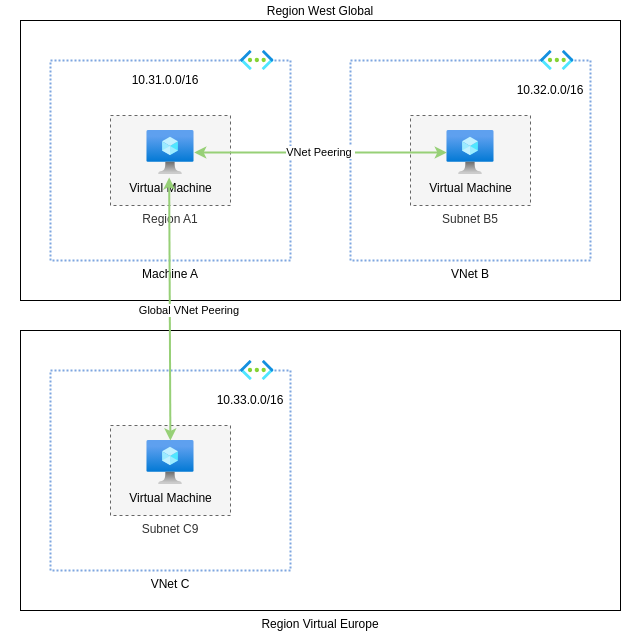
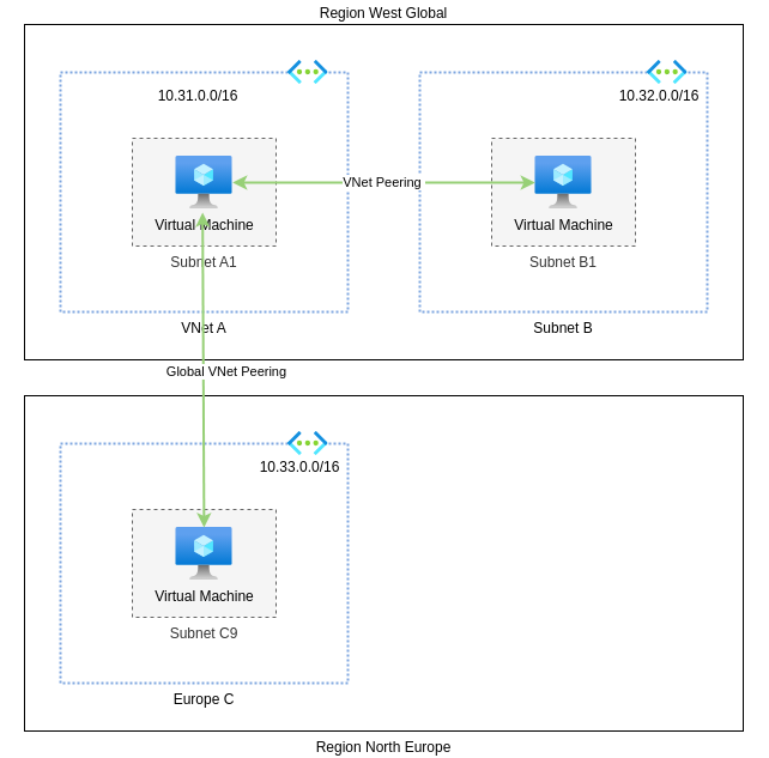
  <mxCell id="0" />
  <mxCell id="1" parent="0" />
  <mxCell id="2" value="Region West Global" style="rounded=0;whiteSpace=wrap;html=1;fillColor=none;labelPosition=center;verticalLabelPosition=top;align=center;verticalAlign=bottom;" vertex="1" parent="1"><mxGeometry x="20" y="20" width="600" height="280" as="geometry" /></mxCell>
- <mxCell id="3" value="Machine A" style="rounded=1;whiteSpace=wrap;html=1;dashed=1;arcSize=0;labelPosition=center;verticalLabelPosition=bottom;align=center;verticalAlign=top;dashPattern=1 1;strokeColor=#7EA6E0;strokeWidth=2;" parent="1" vertex="1"><mxGeometry x="50" y="60" width="240" height="200" as="geometry" /></mxCell>
+ <mxCell id="3" value="VNet A" style="rounded=1;whiteSpace=wrap;html=1;dashed=1;arcSize=0;labelPosition=center;verticalLabelPosition=bottom;align=center;verticalAlign=top;dashPattern=1 1;strokeColor=#7EA6E0;strokeWidth=2;" parent="1" vertex="1"><mxGeometry x="50" y="60" width="240" height="200" as="geometry" /></mxCell>
  <mxCell id="4" value="" style="aspect=fixed;html=1;points=[];align=center;image;fontSize=12;image=img/lib/azure2/networking/Virtual_Networks.svg;imageBackground=#ffffff;" parent="1" vertex="1"><mxGeometry x="240" y="50" width="33.5" height="20" as="geometry" /></mxCell>
- <mxCell id="5" value="VNet B" style="rounded=1;whiteSpace=wrap;html=1;dashed=1;arcSize=0;labelPosition=center;verticalLabelPosition=bottom;align=center;verticalAlign=top;strokeColor=#7EA6E0;dashPattern=1 1;strokeWidth=2;" parent="1" vertex="1"><mxGeometry x="350" y="60" width="240" height="200" as="geometry" /></mxCell>
+ <mxCell id="5" value="Subnet B" style="rounded=1;whiteSpace=wrap;html=1;dashed=1;arcSize=0;labelPosition=center;verticalLabelPosition=bottom;align=center;verticalAlign=top;strokeColor=#7EA6E0;dashPattern=1 1;strokeWidth=2;" parent="1" vertex="1"><mxGeometry x="350" y="60" width="240" height="200" as="geometry" /></mxCell>
  <mxCell id="6" value="" style="aspect=fixed;html=1;points=[];align=center;image;fontSize=12;image=img/lib/azure2/networking/Virtual_Networks.svg;imageBackground=#ffffff;" parent="1" vertex="1"><mxGeometry x="540" y="50" width="33.5" height="20" as="geometry" /></mxCell>
- <mxCell id="7" value="Region A1" style="rounded=0;whiteSpace=wrap;html=1;dashed=1;verticalAlign=top;labelPosition=center;verticalLabelPosition=bottom;align=center;fillColor=#f5f5f5;strokeColor=#666666;fontColor=#333333;" parent="1" vertex="1"><mxGeometry x="110" y="115" width="120" height="90" as="geometry" /></mxCell>
+ <mxCell id="7" value="Subnet A1" style="rounded=0;whiteSpace=wrap;html=1;dashed=1;verticalAlign=top;labelPosition=center;verticalLabelPosition=bottom;align=center;fillColor=#f5f5f5;strokeColor=#666666;fontColor=#333333;" parent="1" vertex="1"><mxGeometry x="110" y="115" width="120" height="90" as="geometry" /></mxCell>
  <mxCell id="8" value="Virtual Machine" style="aspect=fixed;html=1;points=[];align=center;image;fontSize=12;image=img/lib/azure2/compute/Virtual_Machine.svg;dashed=1;dashPattern=1 1;strokeColor=#7EA6E0;strokeWidth=2;labelBorderColor=none;labelBackgroundColor=none;" parent="1" vertex="1"><mxGeometry x="146.28" y="130" width="47.44" height="44" as="geometry" /></mxCell>
- <mxCell id="9" value="Subnet B5" style="rounded=0;whiteSpace=wrap;html=1;dashed=1;verticalAlign=top;labelPosition=center;verticalLabelPosition=bottom;align=center;fillColor=#f5f5f5;strokeColor=#666666;fontColor=#333333;" parent="1" vertex="1"><mxGeometry x="410" y="115" width="120" height="90" as="geometry" /></mxCell>
+ <mxCell id="9" value="Subnet B1" style="rounded=0;whiteSpace=wrap;html=1;dashed=1;verticalAlign=top;labelPosition=center;verticalLabelPosition=bottom;align=center;fillColor=#f5f5f5;strokeColor=#666666;fontColor=#333333;" parent="1" vertex="1"><mxGeometry x="410" y="115" width="120" height="90" as="geometry" /></mxCell>
  <mxCell id="10" value="Virtual Machine" style="aspect=fixed;html=1;points=[];align=center;image;fontSize=12;image=img/lib/azure2/compute/Virtual_Machine.svg;dashed=1;dashPattern=1 1;strokeColor=#7EA6E0;strokeWidth=2;labelBorderColor=none;labelBackgroundColor=none;" parent="1" vertex="1"><mxGeometry x="446.28" y="130" width="47.44" height="44" as="geometry" /></mxCell>
  <mxCell id="11" value="VNet Peering&amp;nbsp;" style="endArrow=classic;html=1;startArrow=classic;startFill=1;strokeColor=#97D077;strokeWidth=2;" parent="1" source="8" target="10" edge="1"><mxGeometry width="50" height="50" relative="1" as="geometry"><mxPoint x="290" y="190" as="sourcePoint" /><mxPoint x="340" y="140" as="targetPoint" /></mxGeometry></mxCell>
  <mxCell id="12" value="10.31.0.0/16" style="text;html=1;strokeColor=none;fillColor=none;align=center;verticalAlign=middle;whiteSpace=wrap;rounded=0;" vertex="1" parent="1"><mxGeometry x="145" y="70" width="40" height="20" as="geometry" /></mxCell>
- <mxCell id="13" value="10.32.0.0/16" style="text;html=1;strokeColor=none;fillColor=none;align=center;verticalAlign=middle;whiteSpace=wrap;rounded=0;" vertex="1" parent="1"><mxGeometry x="530" y="80" width="40" height="20" as="geometry" /></mxCell>
- <mxCell id="14" value="Region Virtual Europe" style="rounded=0;whiteSpace=wrap;html=1;fillColor=none;labelPosition=center;verticalLabelPosition=bottom;align=center;verticalAlign=top;" vertex="1" parent="1"><mxGeometry x="20" y="330" width="600" height="280" as="geometry" /></mxCell>
- <mxCell id="15" value="VNet C" style="rounded=1;whiteSpace=wrap;html=1;dashed=1;arcSize=0;labelPosition=center;verticalLabelPosition=bottom;align=center;verticalAlign=top;dashPattern=1 1;strokeColor=#7EA6E0;strokeWidth=2;" vertex="1" parent="1"><mxGeometry x="50" y="370" width="240" height="200" as="geometry" /></mxCell>
+ <mxCell id="13" value="10.32.0.0/16" style="text;html=1;strokeColor=none;fillColor=none;align=center;verticalAlign=middle;whiteSpace=wrap;rounded=0;" vertex="1" parent="1"><mxGeometry x="530" y="70" width="40" height="20" as="geometry" /></mxCell>
+ <mxCell id="14" value="Region North Europe" style="rounded=0;whiteSpace=wrap;html=1;fillColor=none;labelPosition=center;verticalLabelPosition=bottom;align=center;verticalAlign=top;" vertex="1" parent="1"><mxGeometry x="20" y="330" width="600" height="280" as="geometry" /></mxCell>
+ <mxCell id="15" value="Europe C" style="rounded=1;whiteSpace=wrap;html=1;dashed=1;arcSize=0;labelPosition=center;verticalLabelPosition=bottom;align=center;verticalAlign=top;dashPattern=1 1;strokeColor=#7EA6E0;strokeWidth=2;" vertex="1" parent="1"><mxGeometry x="50" y="370" width="240" height="200" as="geometry" /></mxCell>
  <mxCell id="16" value="" style="aspect=fixed;html=1;points=[];align=center;image;fontSize=12;image=img/lib/azure2/networking/Virtual_Networks.svg;imageBackground=#ffffff;" vertex="1" parent="1"><mxGeometry x="240" y="360" width="33.5" height="20" as="geometry" /></mxCell>
  <mxCell id="17" value="Subnet C9" style="rounded=0;whiteSpace=wrap;html=1;dashed=1;verticalAlign=top;labelPosition=center;verticalLabelPosition=bottom;align=center;fillColor=#f5f5f5;strokeColor=#666666;fontColor=#333333;" vertex="1" parent="1"><mxGeometry x="110" y="425" width="120" height="90" as="geometry" /></mxCell>
  <mxCell id="18" value="Virtual Machine" style="aspect=fixed;html=1;points=[];align=center;image;fontSize=12;image=img/lib/azure2/compute/Virtual_Machine.svg;dashed=1;dashPattern=1 1;strokeColor=#7EA6E0;strokeWidth=2;labelBorderColor=none;labelBackgroundColor=none;" vertex="1" parent="1"><mxGeometry x="146.28" y="440" width="47.44" height="44" as="geometry" /></mxCell>
  <mxCell id="19" value="Global VNet Peering&amp;nbsp;" style="endArrow=classic;html=1;startArrow=classic;startFill=1;strokeColor=#97D077;strokeWidth=2;entryX=0.472;entryY=1.068;entryDx=0;entryDy=0;entryPerimeter=0;" edge="1" parent="1" source="18" target="8"><mxGeometry x="-0.012" y="-21" width="50" height="50" relative="1" as="geometry"><mxPoint x="290" y="500" as="sourcePoint" /><mxPoint x="446.28" y="462" as="targetPoint" /><mxPoint as="offset" /></mxGeometry></mxCell>
- <mxCell id="20" value="10.33.0.0/16" style="text;html=1;strokeColor=none;fillColor=none;align=center;verticalAlign=middle;whiteSpace=wrap;rounded=0;" vertex="1" parent="1"><mxGeometry x="230" y="390" width="40" height="20" as="geometry" /></mxCell>
+ <mxCell id="20" value="10.33.0.0/16" style="text;html=1;strokeColor=none;fillColor=none;align=center;verticalAlign=middle;whiteSpace=wrap;rounded=0;" vertex="1" parent="1"><mxGeometry x="230" y="380" width="40" height="20" as="geometry" /></mxCell>
